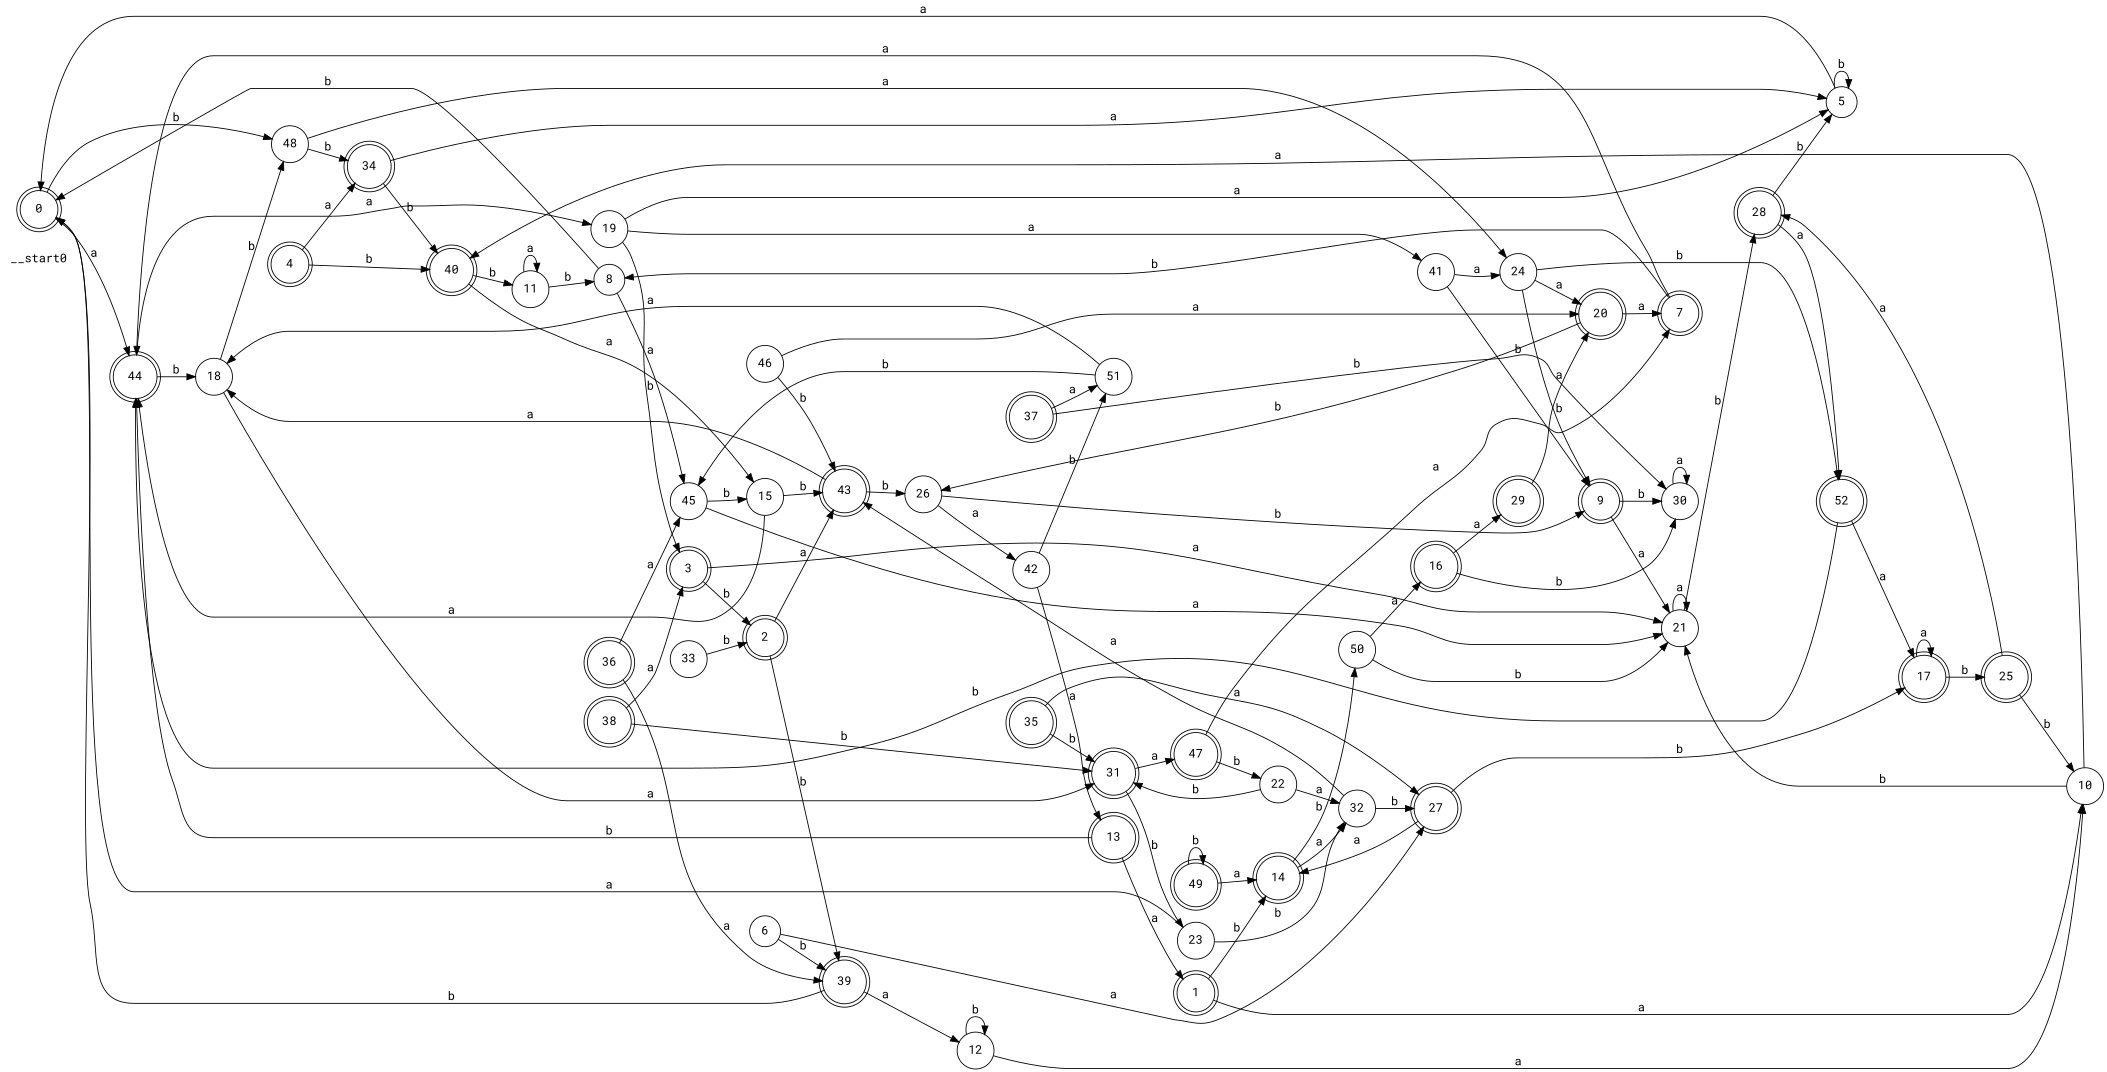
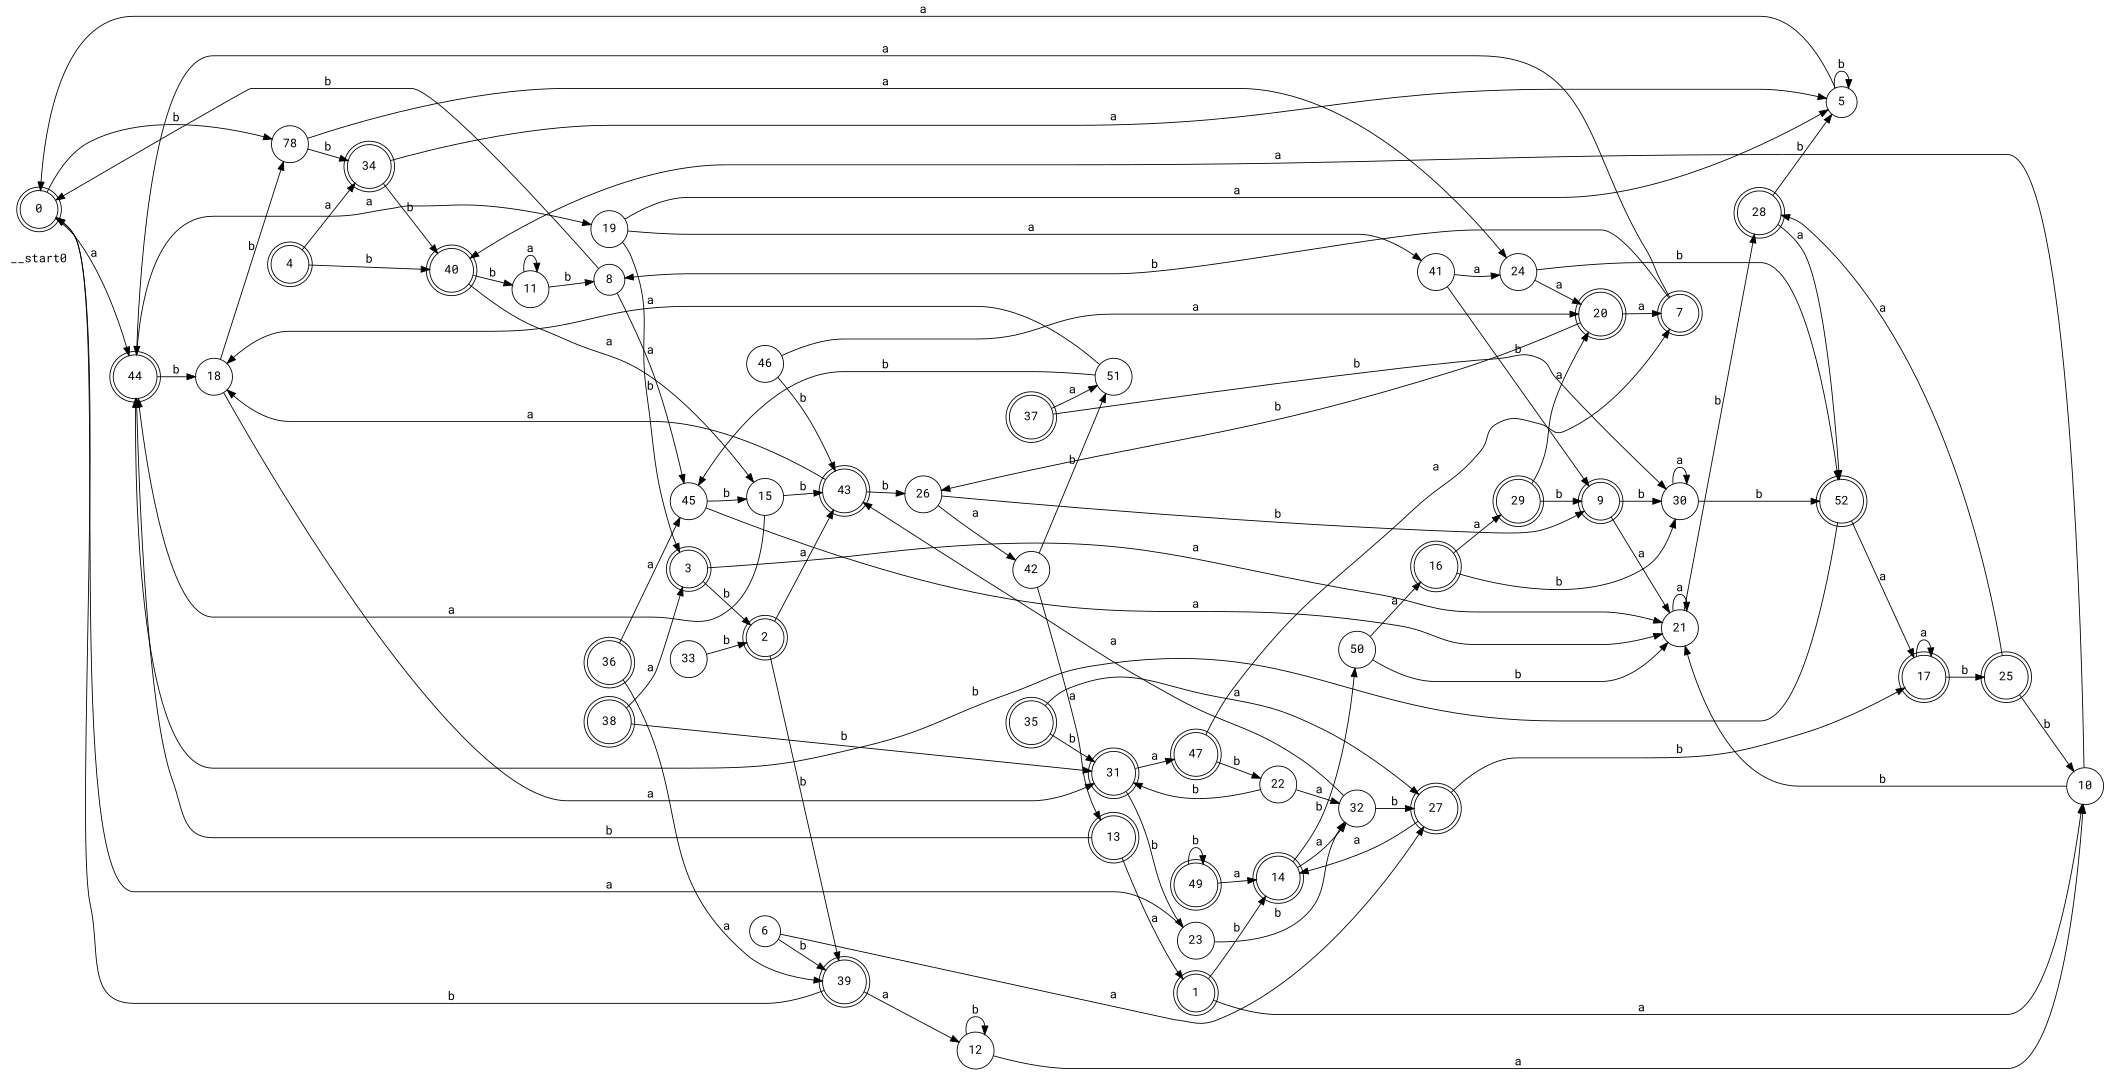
  digraph {
    fontname="Roboto Mono"
    rankdir=LR
    node [fontname="Roboto Mono" shape=doublecircle color=black fillcolor=white style="rounded,filled"]
    edge [fontname="Roboto Mono"]
    __start0 [shape=none color="" fillcolor="" style=""]
    n2 [label=0]
    n3 [label=44]
-   n4 [label=48 shape=circle style=filled]
+   n4 [label=78 shape=circle style=filled]
    n5 [label=18 shape=circle style=filled]
    n6 [label=19 shape=circle style=filled]
    n7 [label=34]
    n8 [label=24 shape=circle style=filled]
    n9 [label=1]
    n10 [label=10 shape=circle style=filled]
    n11 [label=14]
    n12 [label=21 shape=circle style=filled]
    n13 [label=40]
    n14 [label=32 shape=circle style=filled]
    n15 [label=50 shape=circle style=filled]
    n16 [label=2]
    n17 [label=39]
    n18 [label=43]
    n19 [label=12 shape=circle style=filled]
    n20 [label=26 shape=circle style=filled]
    n21 [label=3]
    n22 [label=28]
    n23 [label=4]
    n24 [label=5 shape=circle style=filled]
    n25 [label=11 shape=circle style=filled]
    n26 [label=15 shape=circle style=filled]
    n27 [label=6 shape=circle style=filled]
    n28 [label=27]
    n29 [label=17]
    n30 [label=7]
    n31 [label=8 shape=circle style=filled]
    n32 [label=45 shape=circle style=filled]
    n33 [label=9]
    n34 [label=30 shape=circle style=filled]
    n35 [label=52]
    n36 [label=13]
    n37 [label=16]
    n38 [label=29]
    n39 [label=20]
    n40 [label=25]
    n41 [label=31]
    n42 [label=23 shape=circle style=filled]
    n43 [label=47]
    n44 [label=41 shape=circle style=filled]
    n45 [label=42 shape=circle style=filled]
    n46 [label=22 shape=circle style=filled]
    n47 [label=51 shape=circle style=filled]
    n48 [label=33 shape=circle style=filled]
    n49 [label=35]
    n50 [label=36]
    n51 [label=37]
    n52 [label=38]
    n53 [label=46 shape=circle style=filled]
    n54 [label=49]
    n2 -> n3 [label=a]
    n2 -> n4 [label=b]
    n3 -> n5 [label=b]
    n3 -> n6 [label=a]
    n4 -> n7 [label=b]
    n4 -> n8 [label=a]
    n5 -> n4 [label=b]
    n5 -> n41 [label=a]
    n6 -> n21 [label=b]
    n6 -> n24 [label=a]
    n6 -> n44 [label=a]
    n7 -> n13 [label=b]
    n7 -> n24 [label=a]
    n8 -> n35 [label=b]
    n8 -> n39 [label=a]
    n9 -> n10 [label=a]
    n9 -> n11 [label=b]
    n10 -> n12 [label=b]
    n10 -> n13 [label=a]
    n11 -> n14 [label=a]
    n11 -> n15 [label=b]
    n12 -> n12 [label=a]
    n12 -> n22 [label=b]
    n13 -> n25 [label=b]
    n13 -> n26 [label=a]
    n14 -> n18 [label=a]
    n14 -> n28 [label=b]
    n15 -> n12 [label=b]
    n15 -> n37 [label=a]
    n16 -> n17 [label=b]
    n16 -> n18 [label=a]
    n17 -> n2 [label=b]
    n17 -> n19 [label=a]
    n18 -> n5 [label=a]
    n18 -> n20 [label=b]
    n19 -> n10 [label=a]
    n19 -> n19 [label=b]
    n20 -> n33 [label=b]
    n20 -> n45 [label=a]
    n21 -> n12 [label=a]
    n21 -> n16 [label=b]
    n22 -> n24 [label=b]
    n22 -> n35 [label=a]
    n23 -> n7 [label=a]
    n23 -> n13 [label=b]
    n24 -> n2 [label=a]
    n24 -> n24 [label=b]
    n25 -> n25 [label=a]
    n25 -> n31 [label=b]
    n26 -> n3 [label=a]
    n26 -> n18 [label=b]
    n27 -> n17 [label=b]
    n27 -> n28 [label=a]
    n28 -> n11 [label=a]
    n28 -> n29 [label=b]
    n29 -> n29 [label=a]
    n29 -> n40 [label=b]
    n30 -> n3 [label=a]
    n30 -> n31 [label=b]
    n31 -> n2 [label=b]
    n31 -> n32 [label=a]
    n32 -> n12 [label=a]
    n32 -> n26 [label=b]
    n33 -> n12 [label=a]
    n33 -> n34 [label=b]
    n34 -> n34 [label=a]
+   n34 -> n35 [label=b]
    n35 -> n3 [label=b]
    n35 -> n29 [label=a]
    n36 -> n3 [label=b]
    n36 -> n9 [label=a]
    n37 -> n34 [label=b]
    n37 -> n38 [label=a]
-   n8 -> n33 [label=b]
+   n38 -> n33 [label=b]
    n38 -> n39 [label=a]
    n39 -> n20 [label=b]
    n39 -> n30 [label=a]
    n40 -> n10 [label=b]
    n40 -> n22 [label=a]
    n41 -> n42 [label=b]
    n41 -> n43 [label=a]
    n42 -> n2 [label=a]
    n42 -> n14 [label=b]
    n43 -> n30 [label=a]
    n43 -> n46 [label=b]
    n44 -> n8 [label=a]
    n44 -> n33 [label=b]
    n45 -> n36 [label=a]
    n45 -> n47 [label=b]
    n46 -> n14 [label=a]
    n46 -> n41 [label=b]
    n47 -> n5 [label=a]
    n47 -> n32 [label=b]
    n48 -> n16 [label=b]
    n49 -> n28 [label=a]
    n49 -> n41 [label=b]
    n50 -> n17 [label=a]
    n50 -> n32 [label=a]
    n51 -> n34 [label=b]
    n51 -> n47 [label=a]
    n52 -> n21 [label=a]
    n52 -> n41 [label=b]
    n53 -> n18 [label=b]
    n53 -> n39 [label=a]
    n54 -> n11 [label=a]
    n54 -> n54 [label=b]
  }
